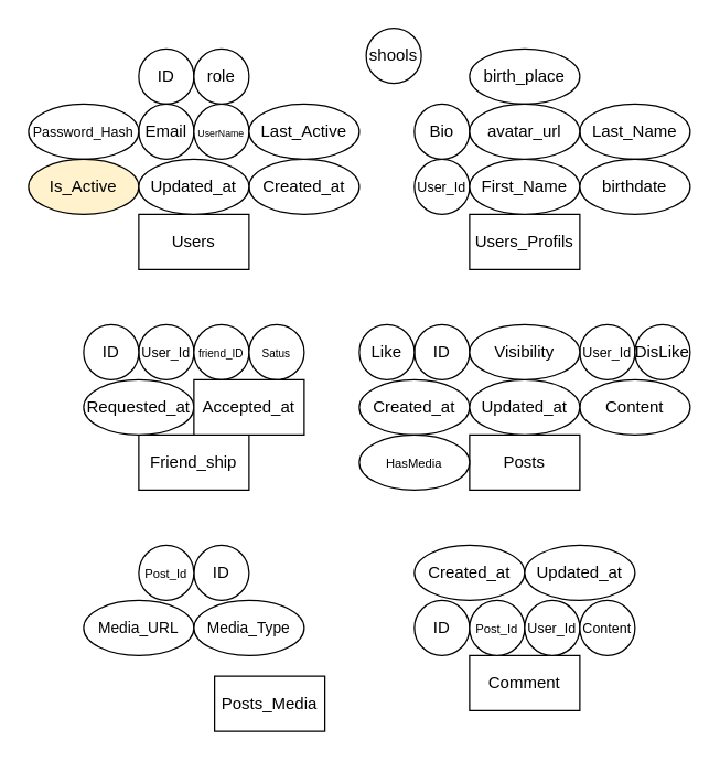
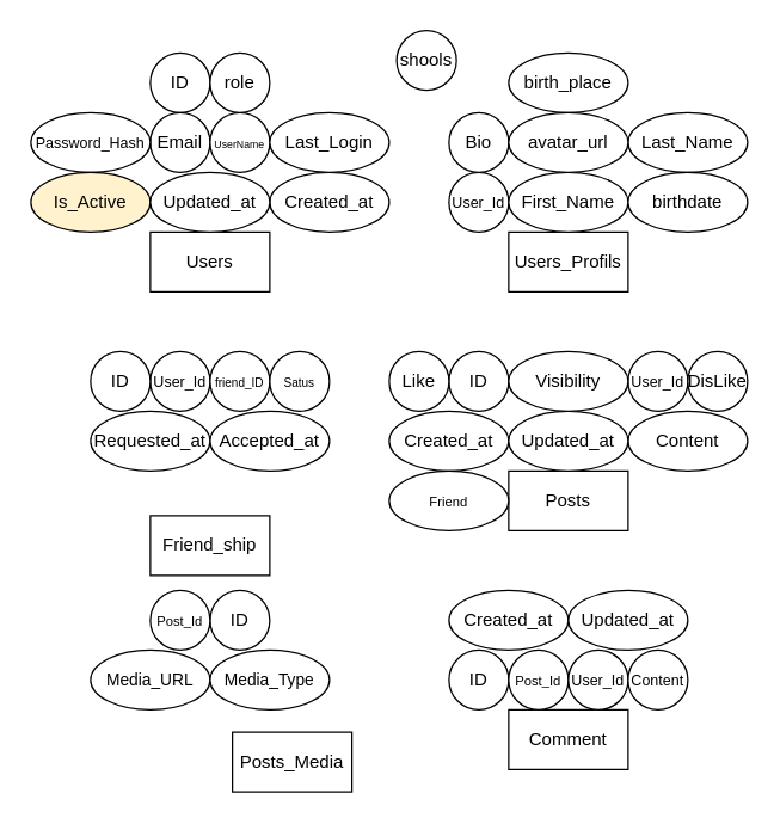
  <mxCell id="0" />
  <mxCell id="1" parent="0" />
  <mxCell id="2" value="Users" style="rounded=0;whiteSpace=wrap;html=1;" vertex="1" parent="1"><mxGeometry x="100" y="155" width="80" height="40" as="geometry" /></mxCell>
  <mxCell id="3" value="ID" style="ellipse;whiteSpace=wrap;html=1;" vertex="1" parent="1"><mxGeometry x="100" width="40" height="40" as="geometry" y="35" /></mxCell>
  <mxCell id="4" value="Email" style="ellipse;whiteSpace=wrap;html=1;" vertex="1" parent="1"><mxGeometry x="100" y="75" width="40" height="40" as="geometry" /></mxCell>
  <mxCell id="5" value="&lt;font style=&quot;font-size: 7px;&quot;&gt;UserName&lt;/font&gt;" style="ellipse;whiteSpace=wrap;html=1;" vertex="1" parent="1"><mxGeometry x="140" y="75" width="40" height="40" as="geometry" /></mxCell>
  <mxCell id="6" value="&lt;font style=&quot;font-size: 10px;&quot;&gt;Password_Hash&lt;/font&gt;" style="ellipse;whiteSpace=wrap;html=1;" vertex="1" parent="1"><mxGeometry y="75" width="80" height="40" as="geometry" x="20" /></mxCell>
  <mxCell id="7" value="role" style="ellipse;whiteSpace=wrap;html=1;" vertex="1" parent="1"><mxGeometry x="140" width="40" height="40" as="geometry" y="35" /></mxCell>
  <mxCell id="8" value="Created_at" style="ellipse;whiteSpace=wrap;html=1;" vertex="1" parent="1"><mxGeometry x="180" y="115" width="80" height="40" as="geometry" /></mxCell>
- <mxCell id="9" value="Last_Active" style="ellipse;whiteSpace=wrap;html=1;" vertex="1" parent="1"><mxGeometry x="180" y="75" width="80" height="40" as="geometry" /></mxCell>
+ <mxCell id="9" value="Last_Login" style="ellipse;whiteSpace=wrap;html=1;" vertex="1" parent="1"><mxGeometry x="180" y="75" width="80" height="40" as="geometry" /></mxCell>
  <mxCell id="10" value="Is_Active" style="ellipse;whiteSpace=wrap;html=1;fillColor=#fff2cc;" vertex="1" parent="1"><mxGeometry y="115" width="80" height="40" as="geometry" x="20" /></mxCell>
  <mxCell id="11" value="Updated_at" style="ellipse;whiteSpace=wrap;html=1;" vertex="1" parent="1"><mxGeometry x="100" y="115" width="80" height="40" as="geometry" /></mxCell>
  <mxCell id="12" value="Users_Profils" style="rounded=0;whiteSpace=wrap;html=1;" vertex="1" parent="1"><mxGeometry x="340" y="155" width="80" height="40" as="geometry" /></mxCell>
  <mxCell id="13" value="&lt;font style=&quot;font-size: 10px;&quot;&gt;User_Id&lt;/font&gt;" style="ellipse;whiteSpace=wrap;html=1;" vertex="1" parent="1"><mxGeometry x="300" y="115" width="40" height="40" as="geometry" /></mxCell>
  <mxCell id="14" value="First_Name" style="ellipse;whiteSpace=wrap;html=1;" vertex="1" parent="1"><mxGeometry x="340" y="115" width="80" height="40" as="geometry" /></mxCell>
  <mxCell id="15" value="Last_Name" style="ellipse;whiteSpace=wrap;html=1;" vertex="1" parent="1"><mxGeometry x="420" y="75" width="80" height="40" as="geometry" /></mxCell>
  <mxCell id="16" value="birthdate" style="ellipse;whiteSpace=wrap;html=1;" vertex="1" parent="1"><mxGeometry x="420" y="115" width="80" height="40" as="geometry" /></mxCell>
  <mxCell id="17" value="birth_place" style="ellipse;whiteSpace=wrap;html=1;" vertex="1" parent="1"><mxGeometry x="340" width="80" height="40" as="geometry" y="35" /></mxCell>
  <mxCell id="18" value="Bio" style="ellipse;whiteSpace=wrap;html=1;" vertex="1" parent="1"><mxGeometry x="300" y="75" width="40" height="40" as="geometry" /></mxCell>
  <mxCell id="19" value="shools" style="ellipse;whiteSpace=wrap;html=1;" vertex="1" parent="1"><mxGeometry x="265" y="20" width="40" height="40" as="geometry" /></mxCell>
  <mxCell id="20" value="avatar_url" style="ellipse;whiteSpace=wrap;html=1;" vertex="1" parent="1"><mxGeometry x="340" y="75" width="80" height="40" as="geometry" /></mxCell>
  <mxCell id="21" value="Comment" style="rounded=0;whiteSpace=wrap;html=1;" vertex="1" parent="1"><mxGeometry x="340" y="475" width="80" height="40" as="geometry" /></mxCell>
  <mxCell id="22" value="&lt;font style=&quot;font-size: 10px;&quot;&gt;User_Id&lt;/font&gt;" style="ellipse;whiteSpace=wrap;html=1;" vertex="1" parent="1"><mxGeometry x="100" y="235" width="40" height="40" as="geometry" /></mxCell>
- <mxCell id="23" value="Friend_ship" style="rounded=0;whiteSpace=wrap;html=1;" vertex="1" parent="1"><mxGeometry x="100" y="315" width="80" height="40" as="geometry" /></mxCell>
+ <mxCell id="23" value="Friend_ship" style="rounded=0;whiteSpace=wrap;html=1;" vertex="1" parent="1"><mxGeometry x="100" y="345" width="80" height="40" as="geometry" /></mxCell>
  <mxCell id="24" value="ID" style="ellipse;whiteSpace=wrap;html=1;" vertex="1" parent="1"><mxGeometry x="60" y="235" width="40" height="40" as="geometry" /></mxCell>
  <mxCell id="25" value="&lt;font style=&quot;font-size: 8px;&quot;&gt;friend_ID&lt;/font&gt;" style="ellipse;whiteSpace=wrap;html=1;" vertex="1" parent="1"><mxGeometry x="140" y="235" width="40" height="40" as="geometry" /></mxCell>
  <mxCell id="26" value="&lt;font style=&quot;font-size: 8px;&quot;&gt;Satus&lt;/font&gt;" style="ellipse;whiteSpace=wrap;html=1;" vertex="1" parent="1"><mxGeometry x="180" y="235" width="40" height="40" as="geometry" /></mxCell>
  <mxCell id="27" value="Requested_at" style="ellipse;whiteSpace=wrap;html=1;" vertex="1" parent="1"><mxGeometry x="60" y="275" width="80" height="40" as="geometry" /></mxCell>
- <mxCell id="28" value="Accepted_at" style="whiteSpace=wrap;html=1;rounded=0;" vertex="1" parent="1"><mxGeometry x="140" y="275" width="80" height="40" as="geometry" /></mxCell>
+ <mxCell id="28" value="Accepted_at" style="ellipse;whiteSpace=wrap;html=1;" vertex="1" parent="1"><mxGeometry x="140" y="275" width="80" height="40" as="geometry" /></mxCell>
  <mxCell id="29" value="Posts" style="rounded=0;whiteSpace=wrap;html=1;" vertex="1" parent="1"><mxGeometry x="340" y="315" width="80" height="40" as="geometry" /></mxCell>
  <mxCell id="30" value="ID" style="ellipse;whiteSpace=wrap;html=1;" vertex="1" parent="1"><mxGeometry x="300" y="235" width="40" height="40" as="geometry" /></mxCell>
  <mxCell id="31" value="&lt;font style=&quot;font-size: 10px;&quot;&gt;User_Id&lt;/font&gt;" style="ellipse;whiteSpace=wrap;html=1;" vertex="1" parent="1"><mxGeometry x="420" y="235" width="40" height="40" as="geometry" /></mxCell>
  <mxCell id="32" value="Content" style="ellipse;whiteSpace=wrap;html=1;" vertex="1" parent="1"><mxGeometry x="420" y="275" width="80" height="40" as="geometry" /></mxCell>
  <mxCell id="33" value="Created_at" style="ellipse;whiteSpace=wrap;html=1;" vertex="1" parent="1"><mxGeometry x="260" y="275" width="80" height="40" as="geometry" /></mxCell>
  <mxCell id="34" value="Updated_at" style="ellipse;whiteSpace=wrap;html=1;" vertex="1" parent="1"><mxGeometry x="340" y="275" width="80" height="40" as="geometry" /></mxCell>
  <mxCell id="35" value="Visibility" style="ellipse;whiteSpace=wrap;html=1;" vertex="1" parent="1"><mxGeometry x="340" y="235" width="80" height="40" as="geometry" /></mxCell>
  <mxCell id="36" value="Posts_Media" style="rounded=0;whiteSpace=wrap;html=1;" vertex="1" parent="1"><mxGeometry x="155" y="490" width="80" height="40" as="geometry" /></mxCell>
  <mxCell id="37" value="ID" style="ellipse;whiteSpace=wrap;html=1;" vertex="1" parent="1"><mxGeometry x="140" y="395" width="40" height="40" as="geometry" /></mxCell>
  <mxCell id="38" value="&lt;font style=&quot;font-size: 9px;&quot;&gt;Post_Id&lt;/font&gt;" style="ellipse;whiteSpace=wrap;html=1;" vertex="1" parent="1"><mxGeometry x="100" y="395" width="40" height="40" as="geometry" /></mxCell>
  <mxCell id="39" value="&lt;font style=&quot;font-size: 11px;&quot;&gt;Media_URL&lt;/font&gt;" style="ellipse;whiteSpace=wrap;html=1;" vertex="1" parent="1"><mxGeometry x="60" y="435" width="80" height="40" as="geometry" /></mxCell>
  <mxCell id="40" value="&lt;font style=&quot;font-size: 11px;&quot;&gt;Media_Type&lt;/font&gt;" style="ellipse;whiteSpace=wrap;html=1;" vertex="1" parent="1"><mxGeometry x="140" y="435" width="80" height="40" as="geometry" /></mxCell>
  <mxCell id="41" value="Like" style="ellipse;whiteSpace=wrap;html=1;" vertex="1" parent="1"><mxGeometry x="260" y="235" width="40" height="40" as="geometry" /></mxCell>
  <mxCell id="42" value="DisLike" style="ellipse;whiteSpace=wrap;html=1;" vertex="1" parent="1"><mxGeometry x="460" y="235" width="40" height="40" as="geometry" /></mxCell>
  <mxCell id="43" value="ID" style="ellipse;whiteSpace=wrap;html=1;" vertex="1" parent="1"><mxGeometry x="300" y="435" width="40" height="40" as="geometry" /></mxCell>
  <mxCell id="44" value="&lt;font style=&quot;font-size: 9px;&quot;&gt;Post_Id&lt;/font&gt;" style="ellipse;whiteSpace=wrap;html=1;" vertex="1" parent="1"><mxGeometry x="340" y="435" width="40" height="40" as="geometry" /></mxCell>
  <mxCell id="45" value="&lt;font style=&quot;font-size: 10px;&quot;&gt;User_Id&lt;/font&gt;" style="ellipse;whiteSpace=wrap;html=1;" vertex="1" parent="1"><mxGeometry x="380" y="435" width="40" height="40" as="geometry" /></mxCell>
- <mxCell id="46" value="&lt;font style=&quot;font-size: 9px;&quot;&gt;HasMedia&lt;/font&gt;" style="ellipse;whiteSpace=wrap;html=1;" vertex="1" parent="1"><mxGeometry x="260" y="315" width="80" height="40" as="geometry" /></mxCell>
+ <mxCell id="46" value="&lt;font style=&quot;font-size: 9px;&quot;&gt;Friend&lt;/font&gt;" style="ellipse;whiteSpace=wrap;html=1;" vertex="1" parent="1"><mxGeometry x="260" y="315" width="80" height="40" as="geometry" /></mxCell>
  <mxCell id="47" value="&lt;font style=&quot;font-size: 10px;&quot;&gt;Content&lt;/font&gt;" style="ellipse;whiteSpace=wrap;html=1;" vertex="1" parent="1"><mxGeometry x="420" y="435" width="40" height="40" as="geometry" /></mxCell>
  <mxCell id="48" value="Created_at" style="ellipse;whiteSpace=wrap;html=1;" vertex="1" parent="1"><mxGeometry x="300" y="395" width="80" height="40" as="geometry" /></mxCell>
  <mxCell id="49" value="Updated_at" style="ellipse;whiteSpace=wrap;html=1;" vertex="1" parent="1"><mxGeometry x="380" y="395" width="80" height="40" as="geometry" /></mxCell>
